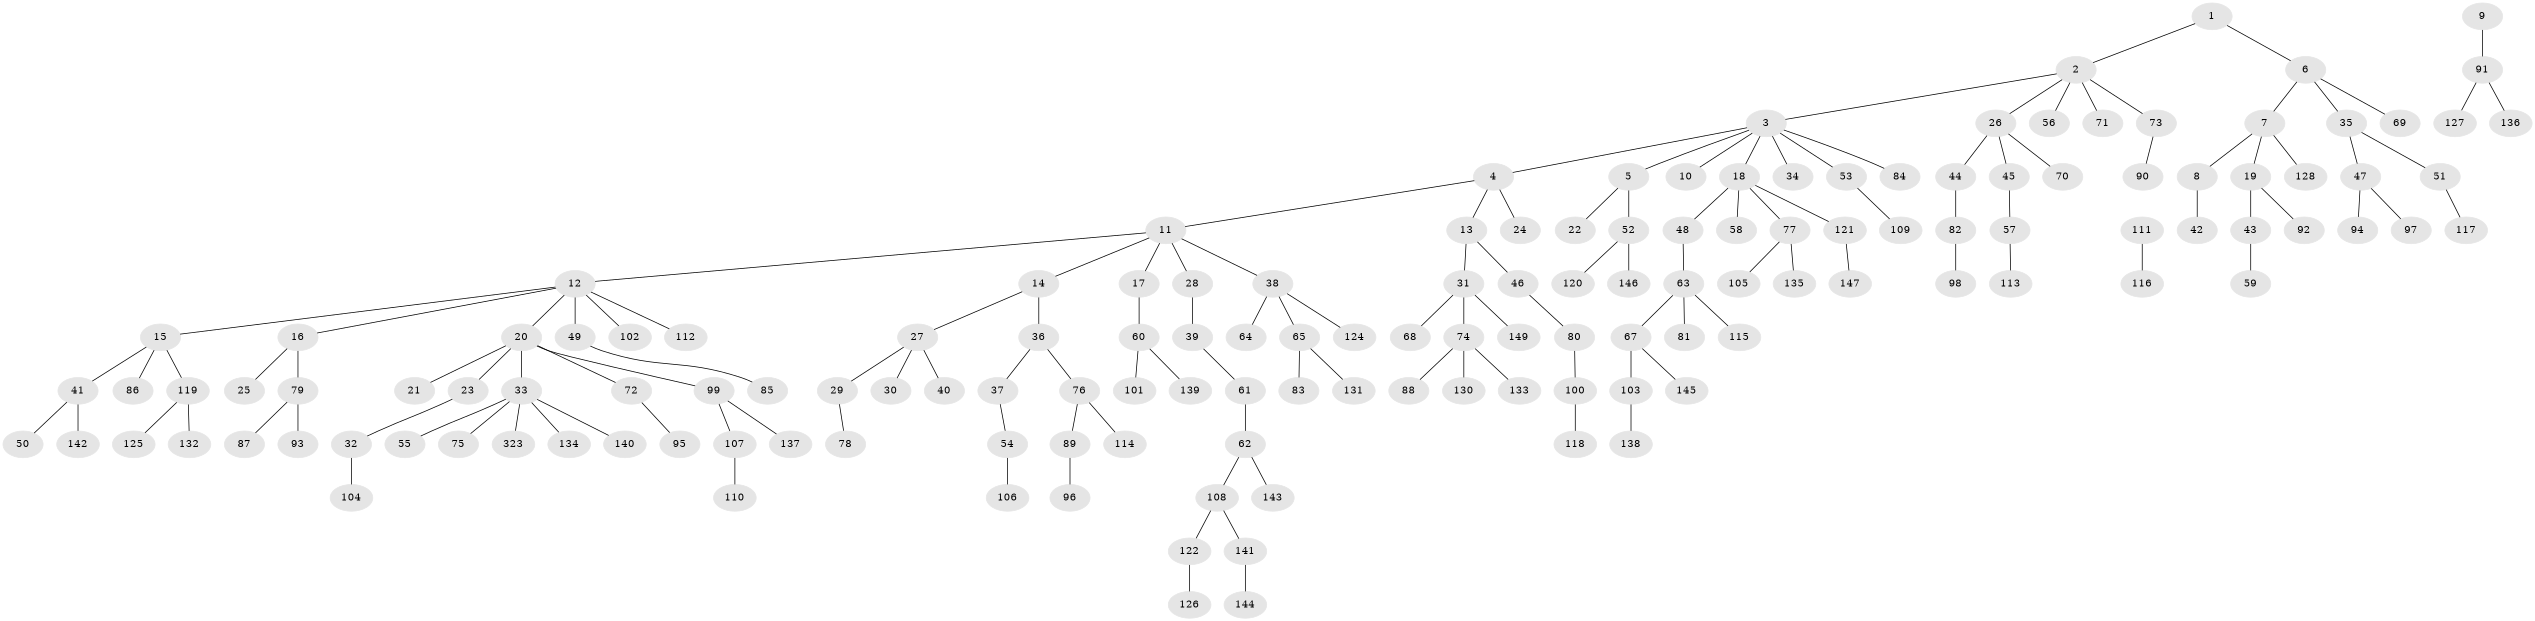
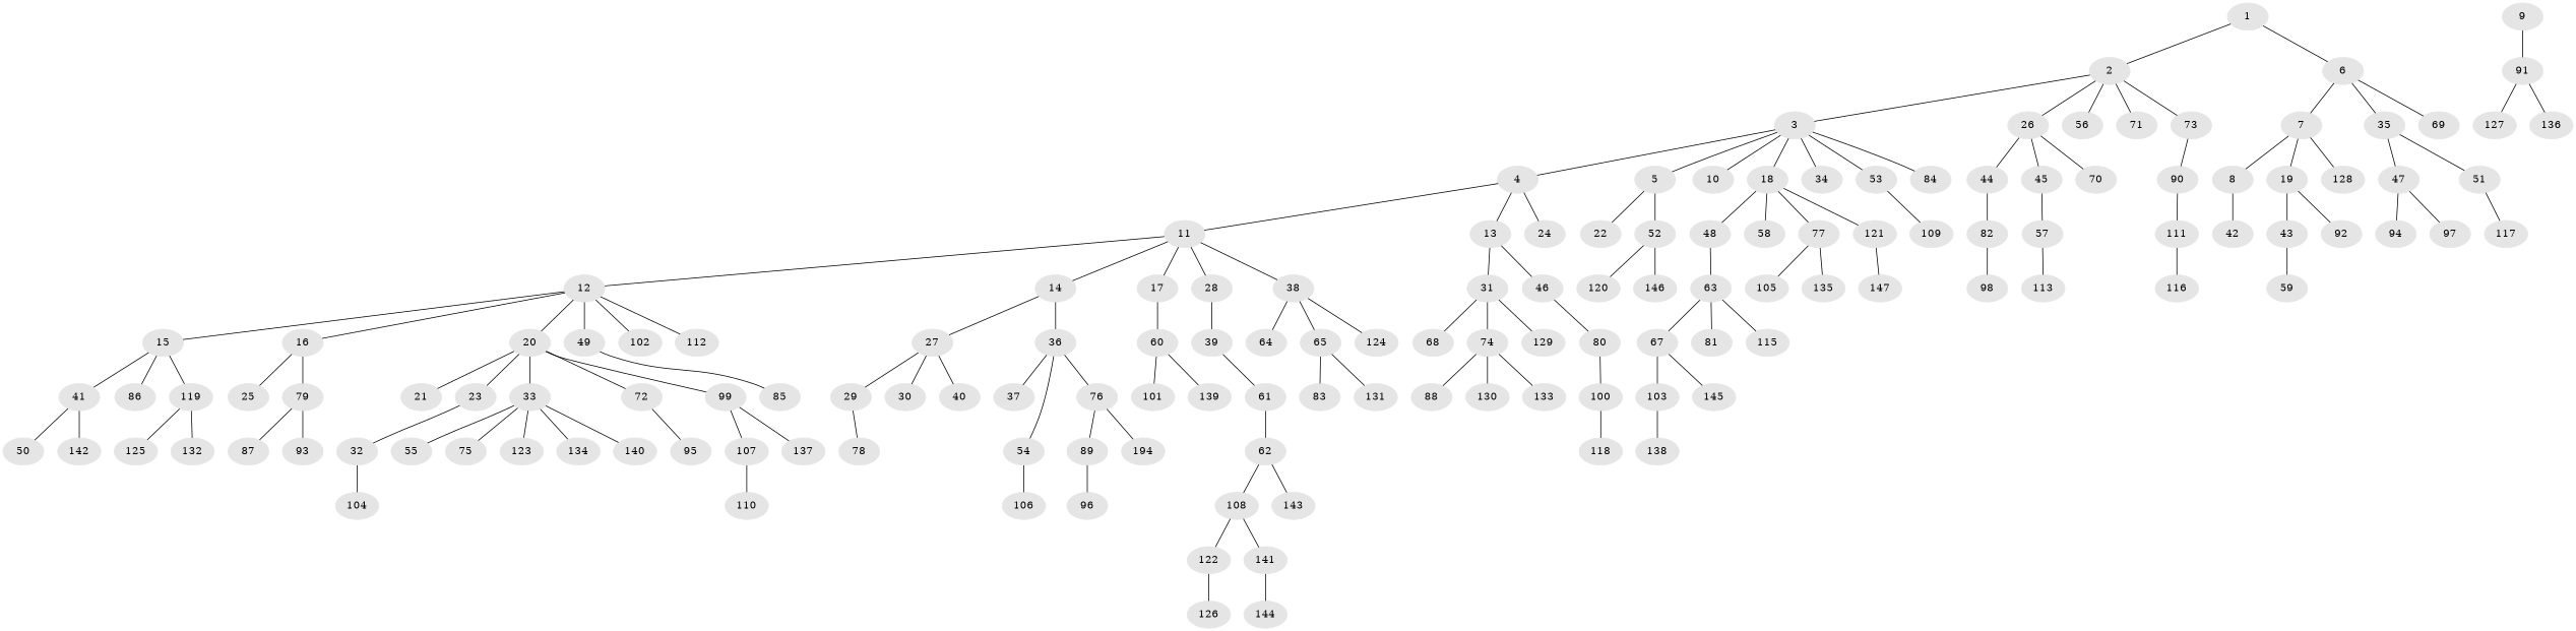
  graph {
    node [color=gray90 style=filled]
    1
    2
    6
    3
    26
    56
    71
    73
    7
    35
    69
    4
    5
    10
    18
    34
    53
    84
    44
    45
    70
    90
    11
    13
    24
    22
    52
    48
    58
    77
    121
    109
    12
    14
    17
    28
    38
    31
    46
    120
    146
    8
    19
    128
    47
    51
    42
    43
    92
    9
    91
    127
    136
    15
    16
    20
    49
    102
    112
    27
    36
    60
    39
    64
    65
    124
    41
    86
    119
    25
    79
    21
    23
    33
    72
    99
    85
    68
    74
-   129 [label=149]
+   129
    80
    29
    30
    40
    37
    76
    50
    142
    125
    132
    87
    93
    101
    139
    63
    105
    135
    147
    59
    32
    55
    75
-   123 [label=323]
+   123
    134
    140
    95
    107
    137
    104
    82
    57
    78
    61
    88
    130
    133
    94
    97
    117
    54
    89
-   114
+   114 [label=194]
    106
    83
    131
    62
    98
    113
    100
    67
    81
    115
    108
    143
    122
    141
    103
    145
    138
    111
    96
    118
    116
    110
    126
    144
    1 -- 2
    1 -- 6
    2 -- 3
    2 -- 26
    2 -- 56
    2 -- 71
    2 -- 73
    6 -- 7
    6 -- 35
    6 -- 69
    3 -- 4
    3 -- 5
    3 -- 10
    3 -- 18
    3 -- 34
    3 -- 53
    3 -- 84
    26 -- 44
    26 -- 45
    26 -- 70
    73 -- 90
    7 -- 8
    7 -- 19
    7 -- 128
    35 -- 47
    35 -- 51
    4 -- 11
    4 -- 13
    4 -- 24
    5 -- 22
    5 -- 52
    18 -- 48
    18 -- 58
    18 -- 77
    18 -- 121
    53 -- 109
    44 -- 82
    45 -- 57
+   90 -- 111
    11 -- 12
    11 -- 14
    11 -- 17
    11 -- 28
    11 -- 38
    13 -- 31
    13 -- 46
    52 -- 120
    52 -- 146
    48 -- 63
    77 -- 105
    77 -- 135
    121 -- 147
    12 -- 15
    12 -- 16
    12 -- 20
    12 -- 49
    12 -- 102
    12 -- 112
    14 -- 27
    14 -- 36
    17 -- 60
    28 -- 39
    38 -- 64
    38 -- 65
    38 -- 124
    31 -- 68
    31 -- 74
    31 -- 129
    46 -- 80
    8 -- 42
    19 -- 43
    19 -- 92
    47 -- 94
    47 -- 97
    51 -- 117
    43 -- 59
    9 -- 91
    91 -- 127
    91 -- 136
    15 -- 41
    15 -- 86
    15 -- 119
    16 -- 25
    16 -- 79
    20 -- 21
    20 -- 23
    20 -- 33
    20 -- 72
    20 -- 99
    49 -- 85
    27 -- 29
    27 -- 30
    27 -- 40
    36 -- 37
    36 -- 76
    60 -- 101
    60 -- 139
    39 -- 61
    65 -- 83
    65 -- 131
    41 -- 50
    41 -- 142
    119 -- 125
    119 -- 132
    79 -- 87
    79 -- 93
    23 -- 32
    33 -- 55
    33 -- 75
    33 -- 123
    33 -- 134
    33 -- 140
    72 -- 95
    99 -- 107
    99 -- 137
    74 -- 88
    74 -- 130
    74 -- 133
    80 -- 100
    29 -- 78
-   37 -- 54
+   36 -- 54
    76 -- 89
    76 -- 114
    63 -- 67
    63 -- 81
    63 -- 115
    32 -- 104
    107 -- 110
    82 -- 98
    57 -- 113
    61 -- 62
    54 -- 106
    89 -- 96
    62 -- 108
    62 -- 143
    100 -- 118
    67 -- 103
    67 -- 145
    108 -- 122
    108 -- 141
    122 -- 126
    141 -- 144
    103 -- 138
    111 -- 116
  }
